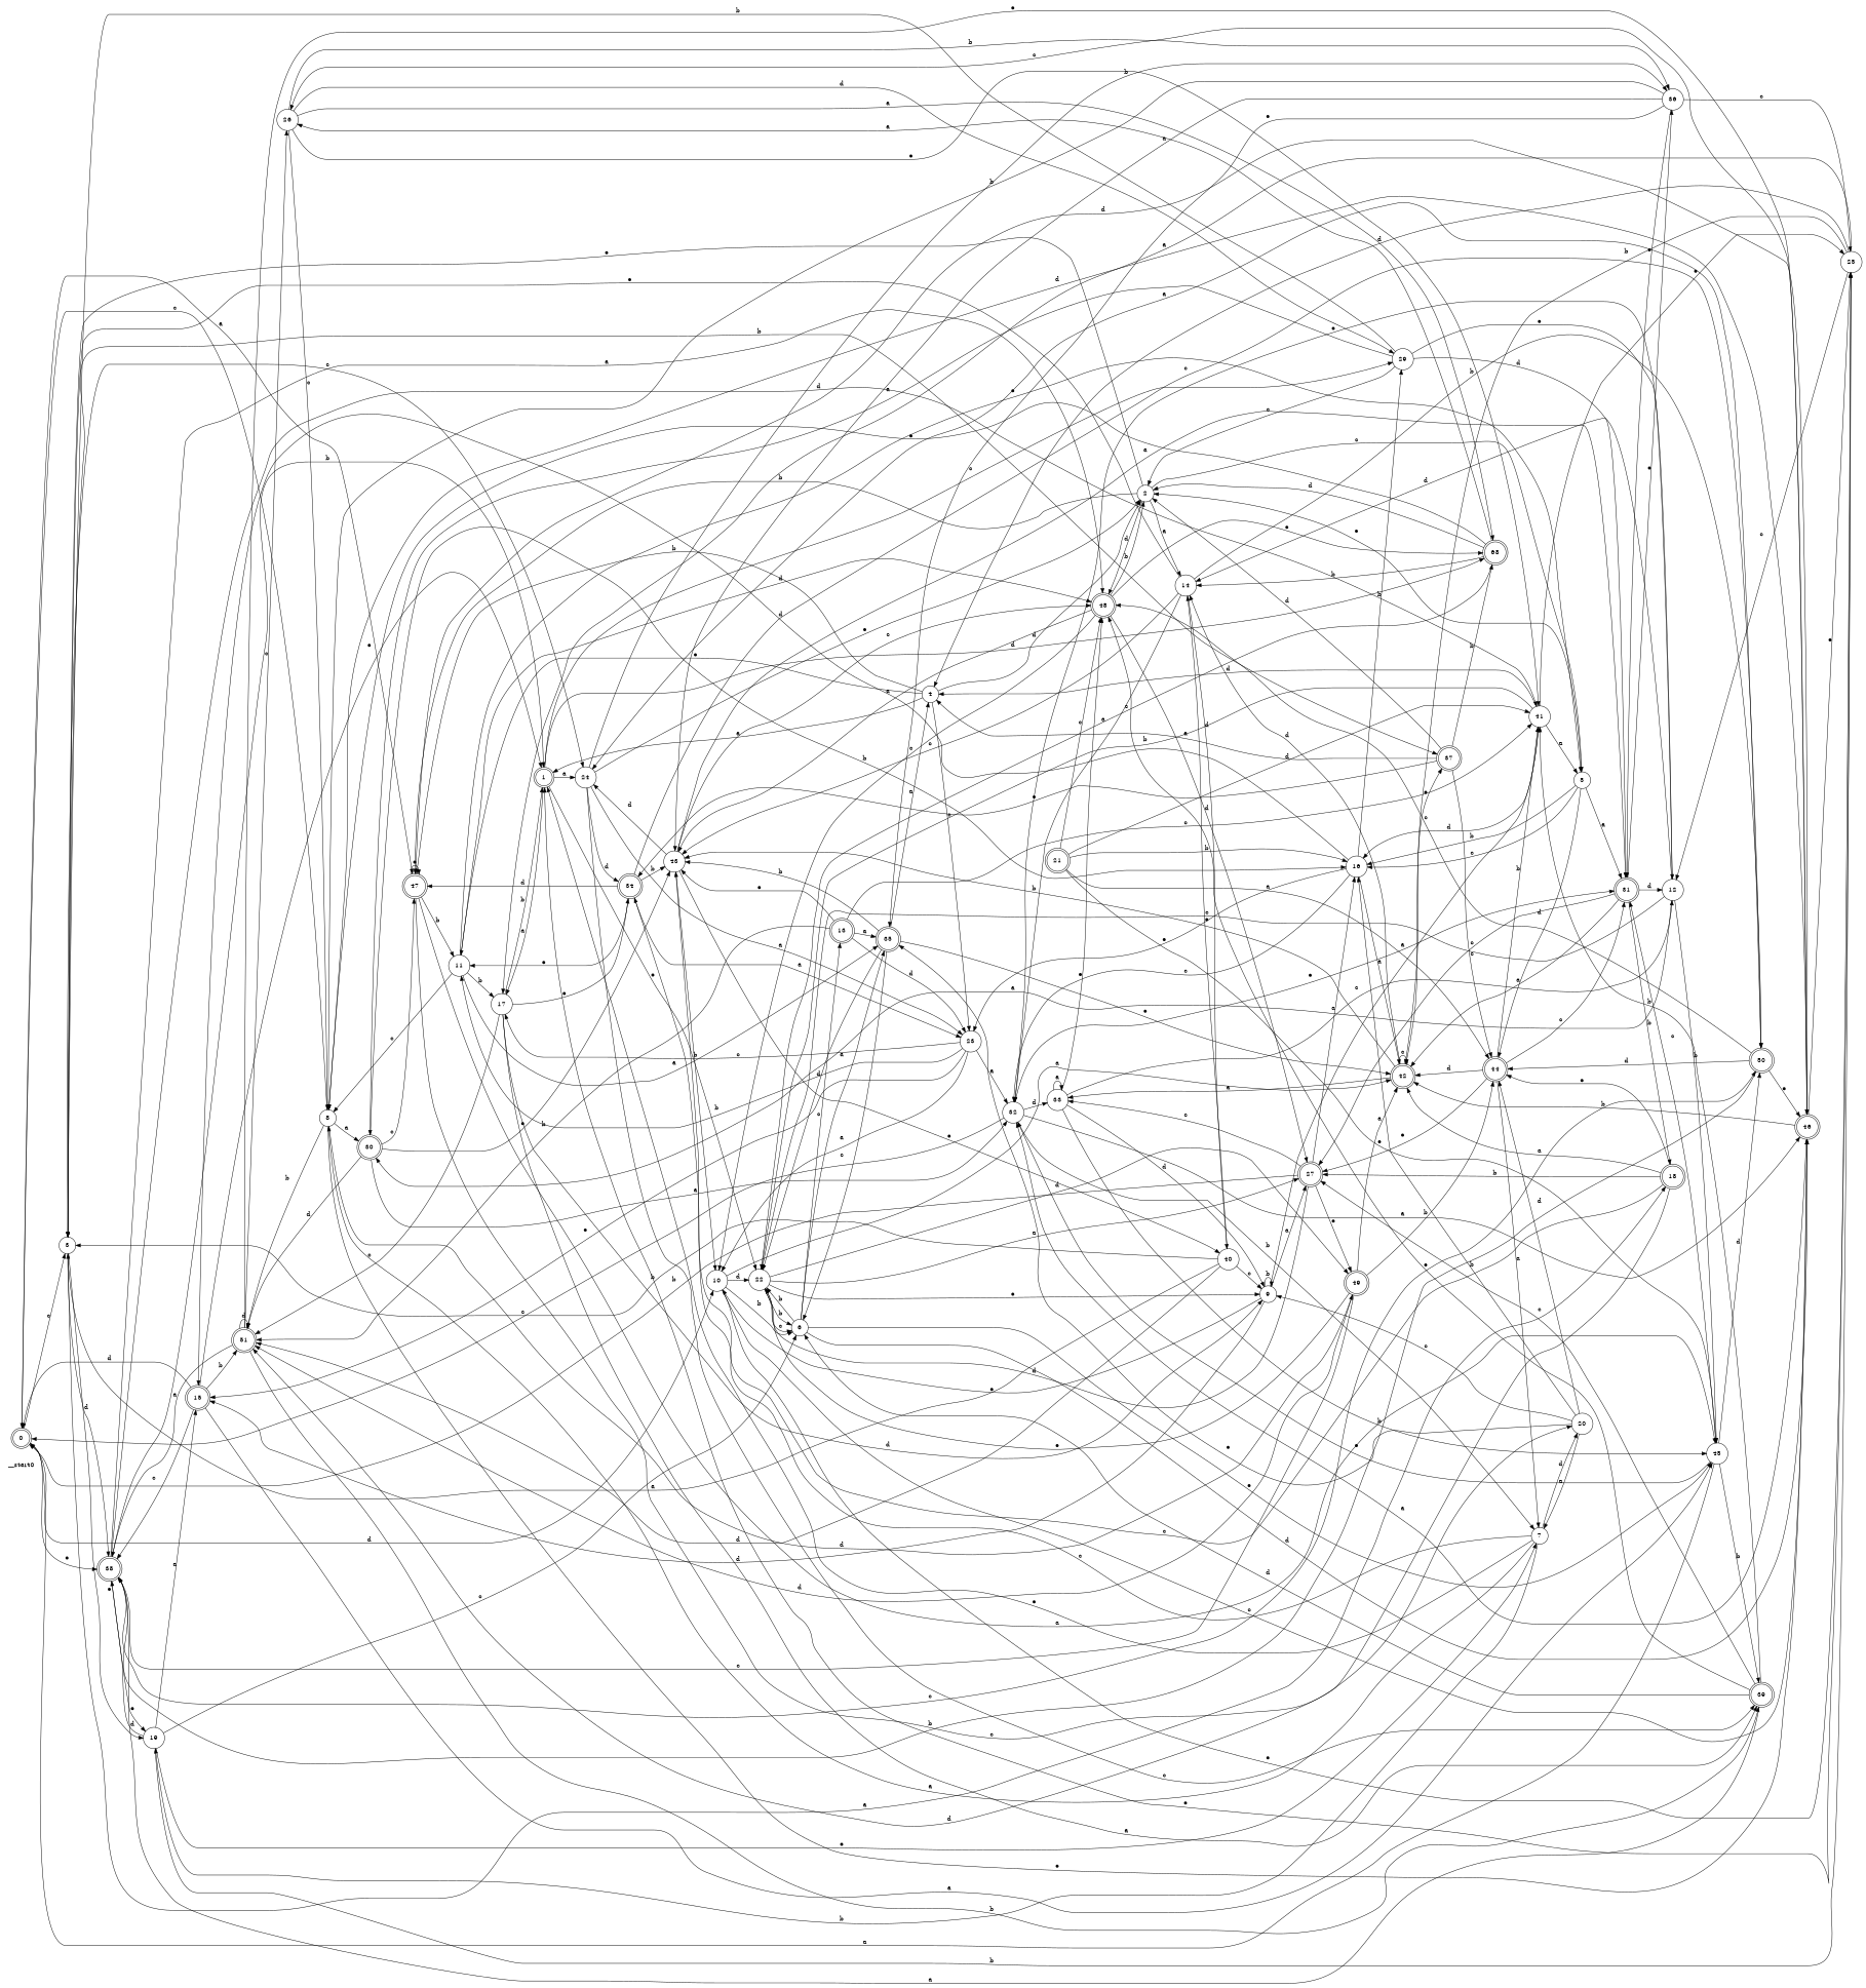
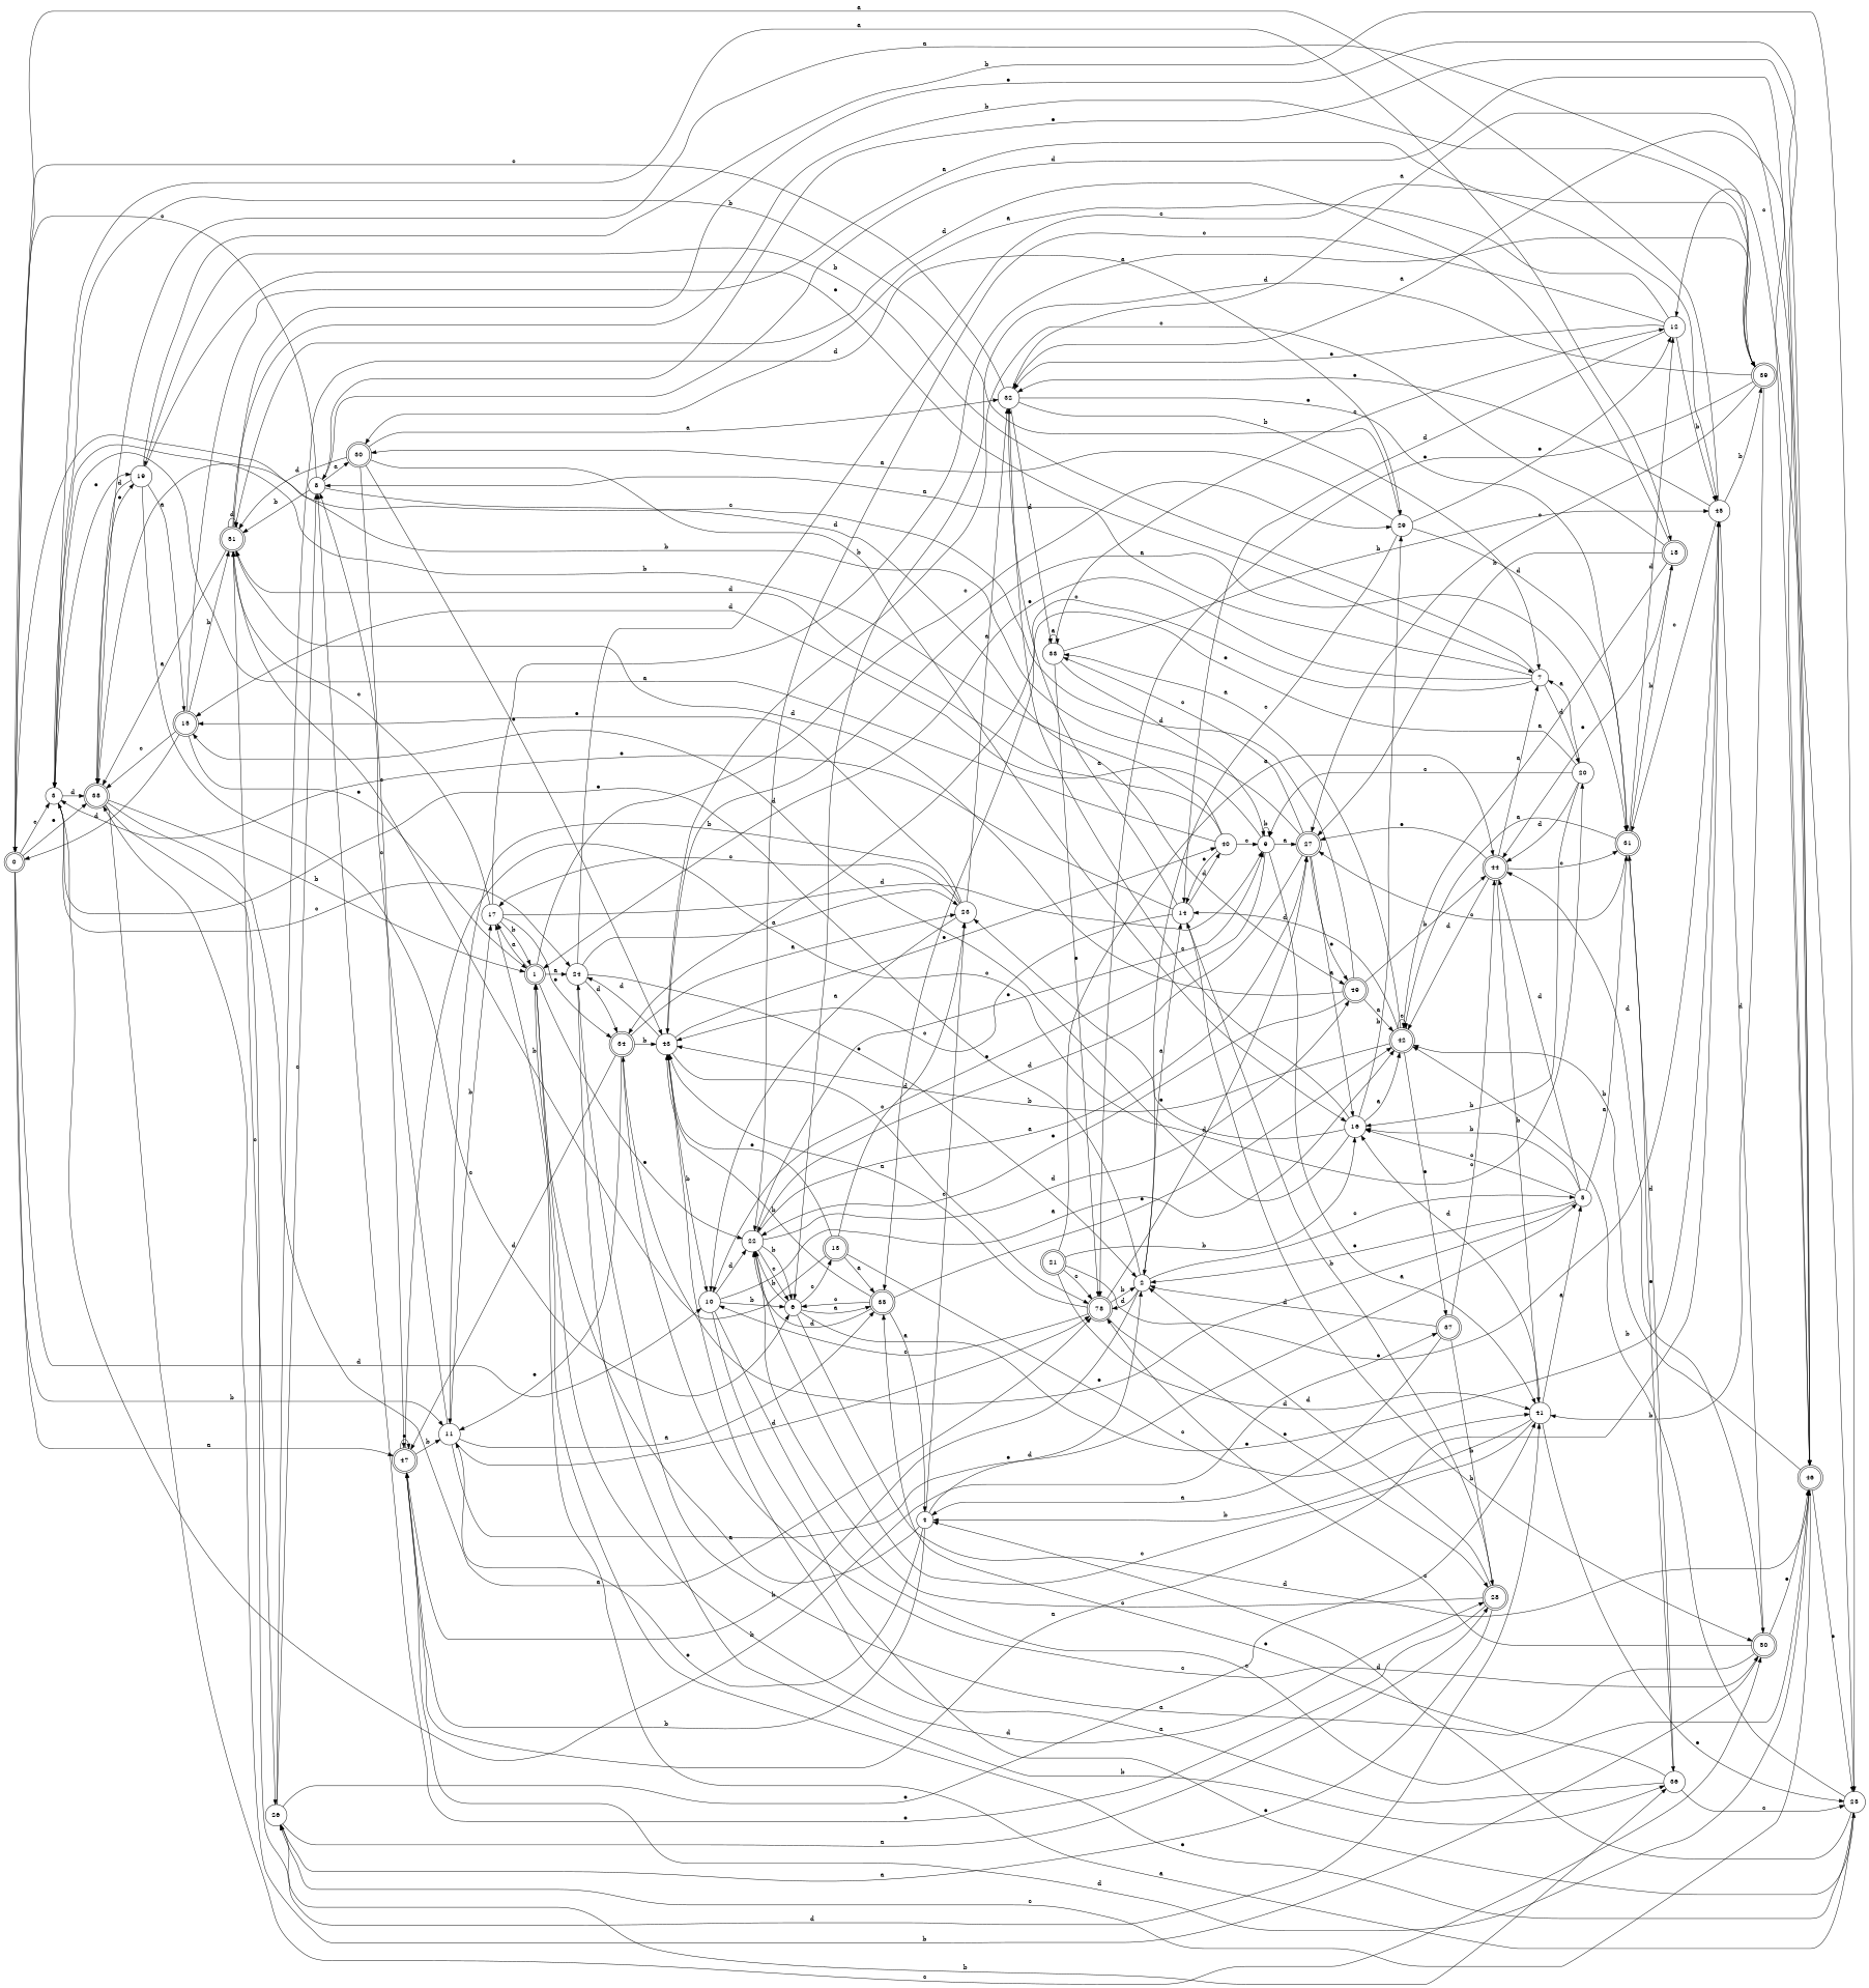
  digraph {
    rankdir=LR
    node [shape=circle color=black fillcolor=white style=filled]
-   __start0 [shape=none color="" fillcolor="" style=""]
    n2 [label=0 shape=doublecircle style="rounded,filled"]
    n3 [label=3]
    n4 [label=10]
    n5 [label=11]
    n6 [label=38 shape=doublecircle style="rounded,filled"]
    n7 [label=47 shape=doublecircle style="rounded,filled"]
    n8 [label=24]
    n9 [label=18 shape=doublecircle style="rounded,filled"]
    n10 [label=19]
    n11 [label=37 shape=doublecircle style="rounded,filled"]
    n12 [label=22]
    n13 [label=6]
    n14 [label=46 shape=doublecircle style="rounded,filled"]
    n15 [label=25]
    n16 [label=42 shape=doublecircle style="rounded,filled"]
    n17 [label=17]
    n18 [label=5]
-   n19 [label=48 shape=doublecircle style="rounded,filled"]
+   n19 [label=78 shape=doublecircle style="rounded,filled"]
    n20 [label=35 shape=doublecircle style="rounded,filled"]
    n21 [label=8]
    n22 [label=1 shape=doublecircle style="rounded,filled"]
    n23 [label=41]
    n24 [label=50 shape=doublecircle]
    n25 [label=45]
    n26 [label=20]
-   n27 [label=68 shape=doublecircle style="rounded,filled"]
+   n27 [label=28 shape=doublecircle style="rounded,filled"]
    n28 [label=29]
    n29 [label=34 shape=doublecircle style="rounded,filled"]
    n30 [label=51 shape=doublecircle style="rounded,filled"]
    n31 [label=9]
    n32 [label=39 shape=doublecircle style="rounded,filled"]
    n33 [label=49 shape=doublecircle style="rounded,filled"]
    n34 [label=27 shape=doublecircle]
    n35 [label=2]
    n36 [label=23]
    n37 [label=36]
    n38 [label=14]
    n39 [label=26]
    n40 [label=31 shape=doublecircle style="rounded,filled"]
    n41 [label=30 shape=doublecircle style="rounded,filled"]
    n42 [label=12]
    n43 [label=16]
    n44 [label=44 shape=doublecircle style="rounded,filled"]
    n45 [label=32]
    n46 [label=43]
    n47 [label=40]
    n48 [label=7 style="rounded,filled"]
    n49 [label=15 shape=doublecircle style="rounded,filled"]
    n50 [label=4]
    n51 [label=13 shape=doublecircle style="rounded,filled"]
    n52 [label=33]
    n53 [label=21 shape=doublecircle style="rounded,filled"]
    n2 -> n3 [label=c]
    n2 -> n4 [label=d]
+   n2 -> n5 [label=b]
    n2 -> n6 [label=e]
    n2 -> n7 [label=a]
    n3 -> n6 [label=d]
    n3 -> n8 [label=c]
    n3 -> n9 [label=a]
    n3 -> n10 [label=e]
    n3 -> n11 [label=b]
    n4 -> n12 [label=d]
    n4 -> n13 [label=b]
    n4 -> n14 [label=c]
    n4 -> n15 [label=e]
    n4 -> n16 [label=a]
    n5 -> n17 [label=b]
    n5 -> n18 [label=e]
    n5 -> n19 [label=d]
    n5 -> n20 [label=a]
    n5 -> n21 [label=c]
    n6 -> n10 [label=e]
    n6 -> n19 [label=a]
    n6 -> n22 [label=b]
    n6 -> n23 [label=d]
    n6 -> n24 [label=c]
    n7 -> n5 [label=b]
    n7 -> n7 [label=e]
    n7 -> n14 [label=d]
    n7 -> n25 [label=a]
    n7 -> n26 [label=c]
    n8 -> n29 [label=d]
    n8 -> n32 [label=c]
    n8 -> n35 [label=e]
    n8 -> n36 [label=a]
    n8 -> n37 [label=b]
    n9 -> n16 [label=a]
    n9 -> n30 [label=d]
    n9 -> n34 [label=b]
    n9 -> n44 [label=e]
    n9 -> n46 [label=c]
    n10 -> n6 [label=d]
    n10 -> n13 [label=c]
    n10 -> n15 [label=b]
    n10 -> n48 [label=e]
    n10 -> n49 [label=a]
    n11 -> n27 [label=b]
-   n11 -> n29 [label=e]
+   n18 -> n29 [label=e]
    n11 -> n35 [label=d]
    n11 -> n44 [label=c]
    n11 -> n50 [label=a]
    n12 -> n13 [label=b]
    n12 -> n13 [label=c]
    n12 -> n31 [label=e]
    n12 -> n33 [label=d]
    n12 -> n34 [label=a]
    n13 -> n12 [label=b]
    n13 -> n14 [label=d]
    n13 -> n20 [label=a]
    n13 -> n25 [label=e]
    n13 -> n51 [label=c]
    n14 -> n15 [label=e]
    n14 -> n16 [label=b]
    n14 -> n21 [label=d]
    n14 -> n39 [label=c]
    n14 -> n45 [label=a]
    n15 -> n16 [label=b]
    n15 -> n17 [label=a]
    n15 -> n22 [label=e]
    n15 -> n42 [label=c]
    n15 -> n50 [label=d]
    n16 -> n11 [label=e]
    n16 -> n16 [label=c]
    n16 -> n38 [label=d]
    n16 -> n46 [label=b]
    n16 -> n52 [label=a]
    n17 -> n22 [label=b]
    n17 -> n29 [label=e]
    n17 -> n30 [label=c]
    n17 -> n31 [label=d]
    n17 -> n32 [label=a]
    n18 -> n35 [label=e]
    n18 -> n40 [label=a]
    n18 -> n43 [label=b]
    n18 -> n43 [label=c]
    n18 -> n44 [label=d]
    n19 -> n4 [label=c]
    n19 -> n27 [label=e]
    n19 -> n34 [label=d]
    n19 -> n35 [label=b]
    n19 -> n46 [label=a]
    n20 -> n12 [label=d]
    n20 -> n13 [label=c]
    n20 -> n16 [label=e]
    n20 -> n46 [label=b]
    n20 -> n50 [label=a]
    n21 -> n2 [label=c]
    n21 -> n14 [label=e]
    n21 -> n30 [label=b]
    n21 -> n33 [label=d]
    n21 -> n41 [label=a]
    n22 -> n8 [label=a]
    n22 -> n12 [label=e]
    n22 -> n17 [label=a]
    n22 -> n27 [label=d]
    n22 -> n28 [label=c]
-   n23 -> n12 [label=b]
+   n23 -> n12 [label=c]
    n23 -> n15 [label=e]
    n23 -> n18 [label=a]
    n23 -> n43 [label=d]
-   n23 -> n50 [label=d]
+   n23 -> n50 [label=b]
    n24 -> n6 [label=b]
    n24 -> n8 [label=a]
    n24 -> n14 [label=e]
    n24 -> n19 [label=c]
    n24 -> n44 [label=d]
    n25 -> n2 [label=a]
    n25 -> n24 [label=d]
    n25 -> n32 [label=b]
    n25 -> n40 [label=c]
    n25 -> n45 [label=e]
    n26 -> n20 [label=e]
    n26 -> n31 [label=c]
    n26 -> n43 [label=b]
    n26 -> n44 [label=d]
    n26 -> n48 [label=a]
    n27 -> n12 [label=c]
    n27 -> n21 [label=e]
    n27 -> n35 [label=d]
    n27 -> n38 [label=b]
    n27 -> n39 [label=a]
    n28 -> n3 [label=b]
    n28 -> n35 [label=c]
    n28 -> n40 [label=d]
    n28 -> n41 [label=a]
    n28 -> n42 [label=e]
    n29 -> n5 [label=e]
    n29 -> n7 [label=d]
    n29 -> n24 [label=c]
    n29 -> n36 [label=a]
    n29 -> n46 [label=b]
    n30 -> n6 [label=a]
    n30 -> n14 [label=e]
    n30 -> n30 [label=d]
    n30 -> n32 [label=b]
    n30 -> n39 [label=c]
    n31 -> n4 [label=e]
    n31 -> n23 [label=a]
    n31 -> n31 [label=b]
    n31 -> n34 [label=a]
    n31 -> n49 [label=d]
    n32 -> n6 [label=a]
    n32 -> n13 [label=d]
    n32 -> n19 [label=e]
    n32 -> n23 [label=b]
    n32 -> n34 [label=c]
    n33 -> n6 [label=c]
    n33 -> n12 [label=e]
    n33 -> n16 [label=a]
    n33 -> n30 [label=d]
    n33 -> n44 [label=b]
    n34 -> n2 [label=b]
    n34 -> n12 [label=d]
    n34 -> n33 [label=e]
    n34 -> n43 [label=a]
    n34 -> n52 [label=c]
    n35 -> n3 [label=e]
    n35 -> n7 [label=b]
    n35 -> n18 [label=c]
    n35 -> n19 [label=d]
    n35 -> n38 [label=a]
    n36 -> n4 [label=a]
    n36 -> n5 [label=b]
    n36 -> n17 [label=c]
    n36 -> n45 [label=a]
    n36 -> n49 [label=e]
    n37 -> n15 [label=c]
    n37 -> n20 [label=e]
-   n37 -> n21 [label=b]
-   n37 -> n40 [label=e]
+   n37 -> n40 [label=d]
    n37 -> n46 [label=a]
    n38 -> n3 [label=e]
    n38 -> n24 [label=b]
    n38 -> n45 [label=a]
    n38 -> n46 [label=c]
    n38 -> n47 [label=d]
    n39 -> n21 [label=c]
    n39 -> n23 [label=e]
    n39 -> n27 [label=a]
    n39 -> n28 [label=d]
    n39 -> n37 [label=b]
    n40 -> n9 [label=b]
    n40 -> n16 [label=a]
    n40 -> n34 [label=c]
    n40 -> n37 [label=e]
    n40 -> n42 [label=d]
    n41 -> n7 [label=c]
    n41 -> n30 [label=d]
    n41 -> n43 [label=b]
    n41 -> n45 [label=a]
    n41 -> n46 [label=e]
    n42 -> n12 [label=c]
    n42 -> n25 [label=b]
    n42 -> n38 [label=d]
    n42 -> n41 [label=a]
    n42 -> n45 [label=e]
    n43 -> n16 [label=a]
    n43 -> n28 [label=b]
    n43 -> n36 [label=e]
    n43 -> n45 [label=c]
    n43 -> n49 [label=d]
    n44 -> n16 [label=d]
    n44 -> n23 [label=b]
    n44 -> n34 [label=e]
    n44 -> n40 [label=c]
    n44 -> n48 [label=a]
    n45 -> n2 [label=c]
    n45 -> n14 [label=a]
    n45 -> n40 [label=e]
    n45 -> n48 [label=b]
    n45 -> n52 [label=d]
    n46 -> n4 [label=b]
    n46 -> n8 [label=d]
    n46 -> n19 [label=c]
    n46 -> n40 [label=a]
    n46 -> n47 [label=e]
    n47 -> n3 [label=a]
    n47 -> n3 [label=b]
    n47 -> n30 [label=d]
    n47 -> n31 [label=c]
    n47 -> n38 [label=e]
    n48 -> n10 [label=b]
    n48 -> n21 [label=a]
    n48 -> n22 [label=e]
    n48 -> n26 [label=d]
    n48 -> n29 [label=c]
    n49 -> n2 [label=d]
    n49 -> n6 [label=c]
    n49 -> n22 [label=e]
    n49 -> n25 [label=a]
    n49 -> n30 [label=b]
    n50 -> n5 [label=e]
    n50 -> n7 [label=b]
    n50 -> n22 [label=a]
    n50 -> n35 [label=d]
    n50 -> n36 [label=c]
    n51 -> n20 [label=a]
    n51 -> n23 [label=c]
    n51 -> n30 [label=b]
    n51 -> n36 [label=d]
    n51 -> n46 [label=e]
    n52 -> n19 [label=e]
    n52 -> n25 [label=b]
    n52 -> n31 [label=d]
    n52 -> n42 [label=c]
    n52 -> n52 [label=a]
    n53 -> n19 [label=c]
    n53 -> n23 [label=d]
    n53 -> n25 [label=e]
    n53 -> n43 [label=b]
    n53 -> n44 [label=a]
  }
